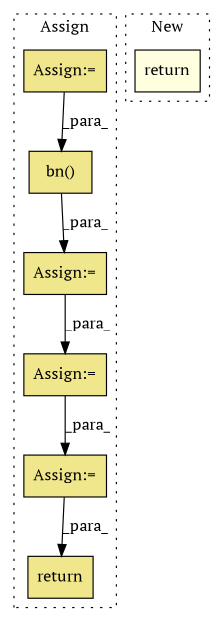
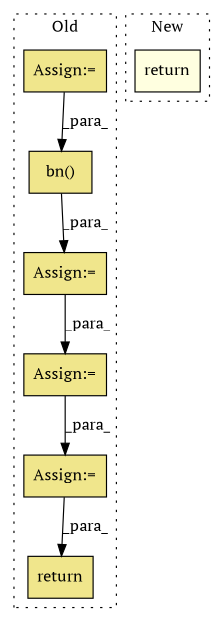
  digraph {
    fontname="PT Serif"
    node [a=68 l=3 shape=box style=filled fillcolor=khaki fontname="PT Serif"]
    edge [fontname="PT Serif"]
    n1 [a=75 l="8,1" label="bn()" s="1937,1946"]
    n2 [a=93 l=7 label=return s=2022]
    n3 [label="Assign:=" s=1985]
    n4 [label="Assign:=" s=2004]
    n5 [label="Assign:=" s=1915]
    n6 [label="Assign:=" s=1934]
    n7 [a=93 l=7 label=return s=1239 fillcolor=lightyellow]
    subgraph cluster_1 {
-     label=Assign
+     label=Old
      style=dotted
      n1
      n2
      n3
      n4
      n5
      n6
    }
    subgraph cluster_2 {
      label=New
      style=dotted
      n7
    }
    n1 -> n6 [label=_para_]
    n3 -> n4 [label=_para_]
    n4 -> n2 [label=_para_]
    n5 -> n1 [label=_para_]
    n6 -> n3 [label=_para_]
  }
